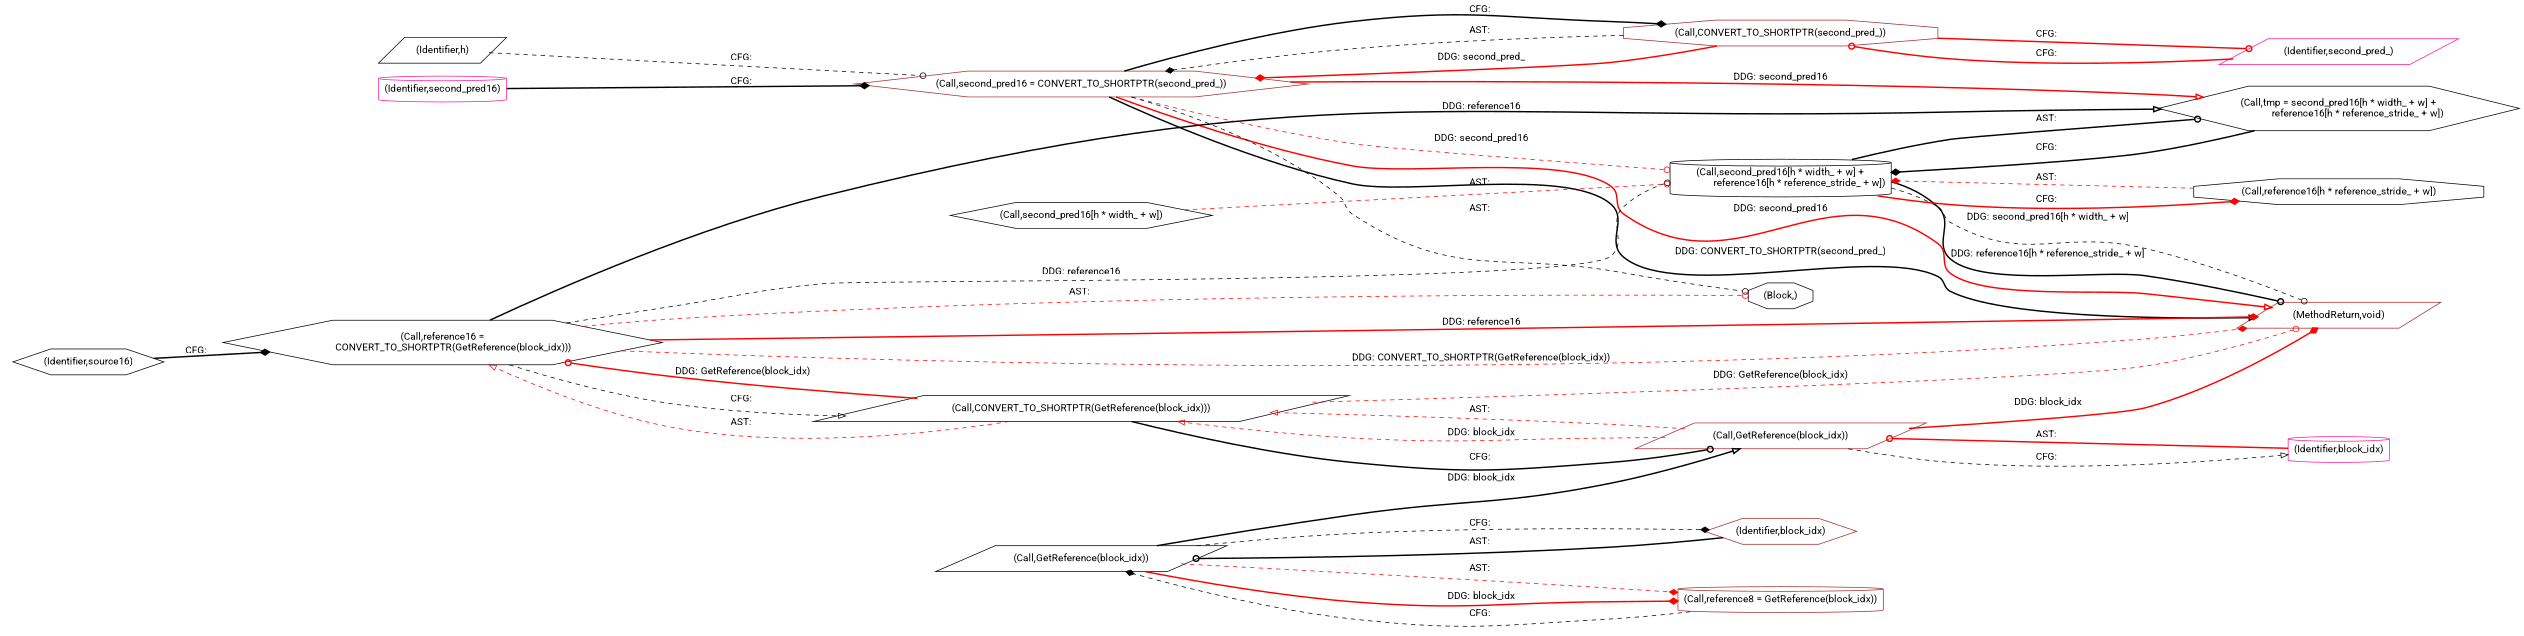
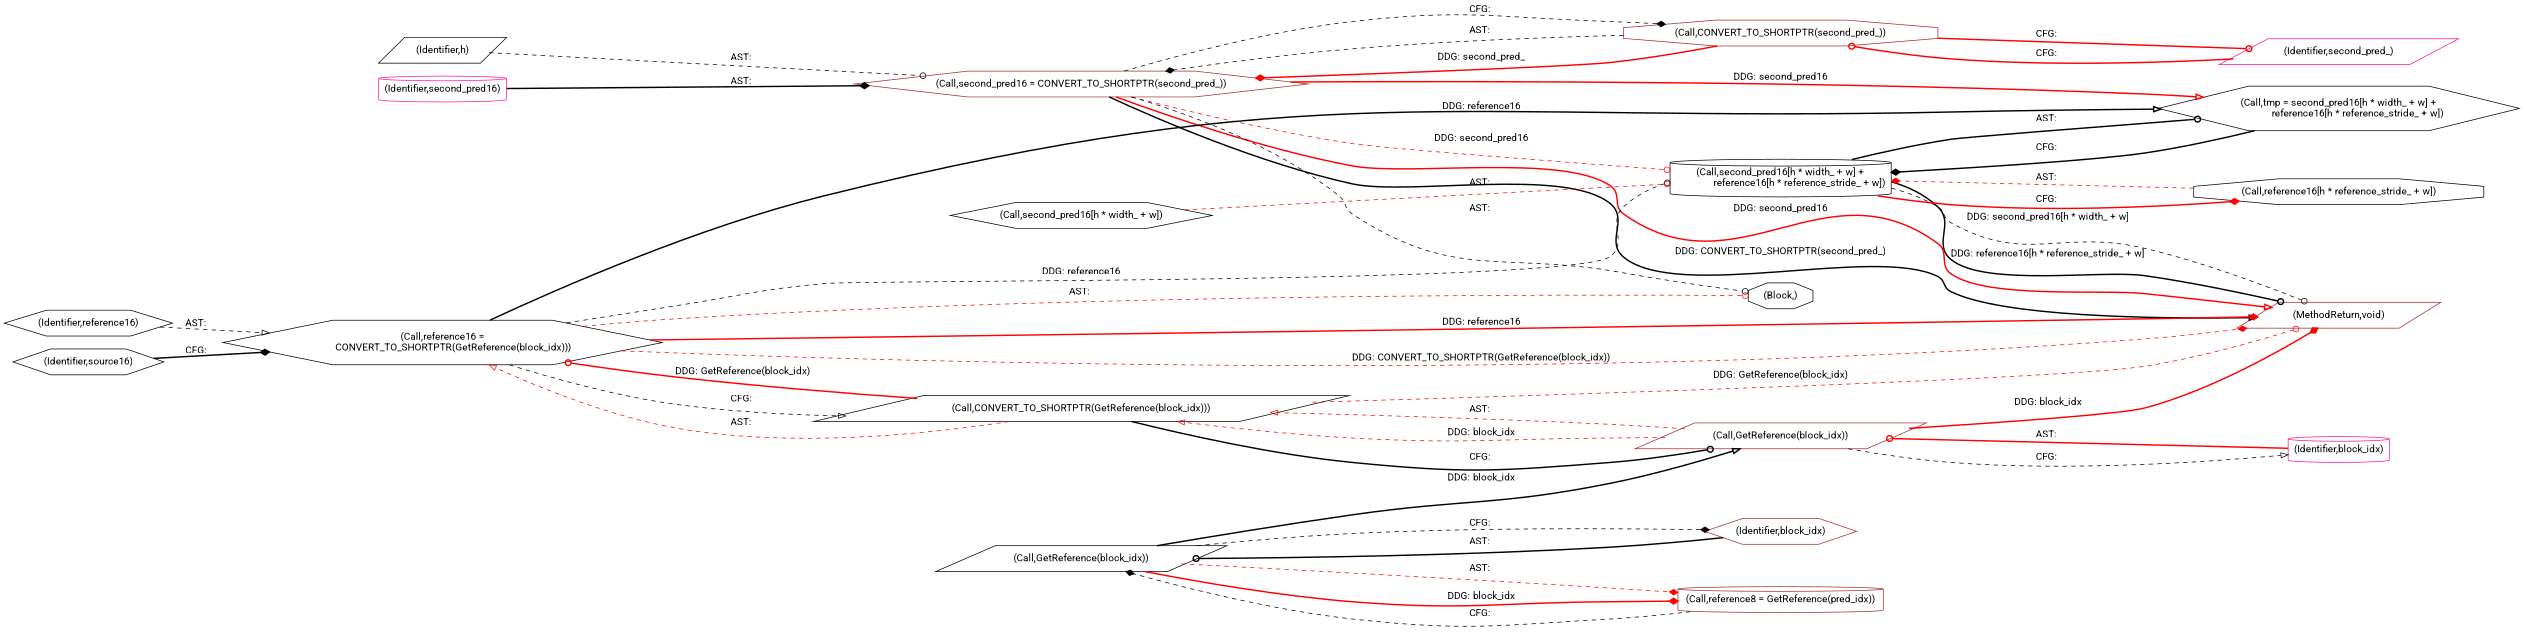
  digraph {
    fontname=Roboto
    rankdir=LR
    node [color=black fontname=Roboto shape=hexagon]
    edge [arrowhead=odot color=black fontname=Roboto style=bold]
    n1 [label="(Call,second_pred16[h * width_ + w] +\n              reference16[h * reference_stride_ + w])" shape=cylinder]
    n2 [label="(Call,tmp = second_pred16[h * width_ + w] +\n              reference16[h * reference_stride_ + w])"]
    n3 [color=brown label="(MethodReturn,void)" shape=parallelogram]
    n4 [label="(Call,reference16[h * reference_stride_ + w])" shape=octagon]
    n5 [color=brown label="(Call,second_pred16 = CONVERT_TO_SHORTPTR(second_pred_))"]
    n6 [color=brown label="(Call,CONVERT_TO_SHORTPTR(second_pred_))" shape=octagon]
    n7 [label="(Block,)" shape=octagon]
    n8 [color=deeppink label="(Identifier,second_pred_)" shape=parallelogram]
    n9 [label="(Call,reference16 =\n        CONVERT_TO_SHORTPTR(GetReference(block_idx)))"]
    n10 [label="(Call,CONVERT_TO_SHORTPTR(GetReference(block_idx)))" shape=parallelogram]
    n11 [color=brown label="(Call,GetReference(block_idx))" shape=parallelogram]
    n12 [color=deeppink label="(Identifier,block_idx)" shape=cylinder]
    n13 [label="(Call,GetReference(block_idx))" shape=parallelogram]
    n14 [color=brown label="(Identifier,block_idx)"]
-   n15 [color=brown label="(Call,reference8 = GetReference(block_idx))" shape=cylinder]
+   n15 [color=brown label="(Call,reference8 = GetReference(pred_idx))" shape=cylinder]
    n16 [label="(Call,second_pred16[h * width_ + w])"]
+   n17 [label="(Identifier,reference16)"]
    n18 [color=deeppink label="(Identifier,second_pred16)" shape=cylinder]
    n19 [label="(Identifier,h)" shape=parallelogram]
    n20 [label="(Identifier,source16)"]
    n1 -> n2 [label="AST: "]
    n1 -> n3 [label="DDG: reference16[h * reference_stride_ + w]"]
    n1 -> n3 [label="DDG: second_pred16[h * width_ + w]" style=dashed]
    n1 -> n4 [arrowhead=diamond color=red label="CFG: "]
    n2 -> n1 [arrowhead=diamond label="CFG: "]
    n4 -> n1 [arrowhead=diamond color=red label="AST: " style=dashed]
    n5 -> n1 [color=red label="DDG: second_pred16" style=dashed]
    n5 -> n2 [arrowhead=onormal color=red label="DDG: second_pred16"]
    n5 -> n3 [arrowhead=onormal color=red label="DDG: second_pred16"]
    n5 -> n3 [arrowhead=onormal label="DDG: CONVERT_TO_SHORTPTR(second_pred_)"]
-   n5 -> n6 [arrowhead=diamond label="CFG: "]
+   n5 -> n6 [arrowhead=diamond label="CFG: " style=dashed]
    n5 -> n7 [label="AST: " style=dashed]
    n6 -> n5 [arrowhead=diamond label="AST: " style=dashed]
    n6 -> n5 [arrowhead=diamond color=red label="DDG: second_pred_"]
    n6 -> n8 [color=red label="CFG: "]
    n8 -> n6 [color=red label="CFG: "]
    n9 -> n1 [label="DDG: reference16" style=dashed]
    n9 -> n2 [arrowhead=onormal label="DDG: reference16"]
    n9 -> n3 [arrowhead=diamond color=red label="DDG: CONVERT_TO_SHORTPTR(GetReference(block_idx))" style=dashed]
    n9 -> n3 [arrowhead=diamond color=red label="DDG: reference16"]
    n9 -> n7 [color=red label="AST: " style=dashed]
    n9 -> n10 [arrowhead=onormal label="CFG: " style=dashed]
    n10 -> n3 [color=red label="DDG: GetReference(block_idx)" style=dashed]
    n10 -> n9 [arrowhead=onormal color=red label="AST: " style=dashed]
    n10 -> n9 [color=red label="DDG: GetReference(block_idx)"]
    n10 -> n11 [label="CFG: "]
    n11 -> n3 [arrowhead=diamond color=red label="DDG: block_idx"]
    n11 -> n10 [arrowhead=onormal color=red label="AST: " style=dashed]
    n11 -> n10 [arrowhead=onormal color=red label="DDG: block_idx" style=dashed]
    n11 -> n12 [arrowhead=onormal label="CFG: " style=dashed]
    n12 -> n11 [color=red label="AST: "]
    n13 -> n11 [arrowhead=onormal label="DDG: block_idx"]
    n13 -> n14 [arrowhead=diamond label="CFG: " style=dashed]
    n13 -> n15 [arrowhead=diamond color=red label="AST: " style=dashed]
    n13 -> n15 [arrowhead=diamond color=red label="DDG: block_idx"]
    n14 -> n13 [label="AST: "]
    n15 -> n13 [arrowhead=diamond label="CFG: " style=dashed]
    n16 -> n1 [color=red label="AST: " style=dashed]
-   n18 -> n5 [arrowhead=diamond label="CFG: "]
-   n19 -> n5 [label="CFG: " style=dashed]
+   n17 -> n9 [arrowhead=onormal label="AST: " style=dashed]
+   n18 -> n5 [arrowhead=diamond label="AST: "]
+   n19 -> n5 [label="AST: " style=dashed]
    n20 -> n9 [arrowhead=diamond label="CFG: "]
  }
